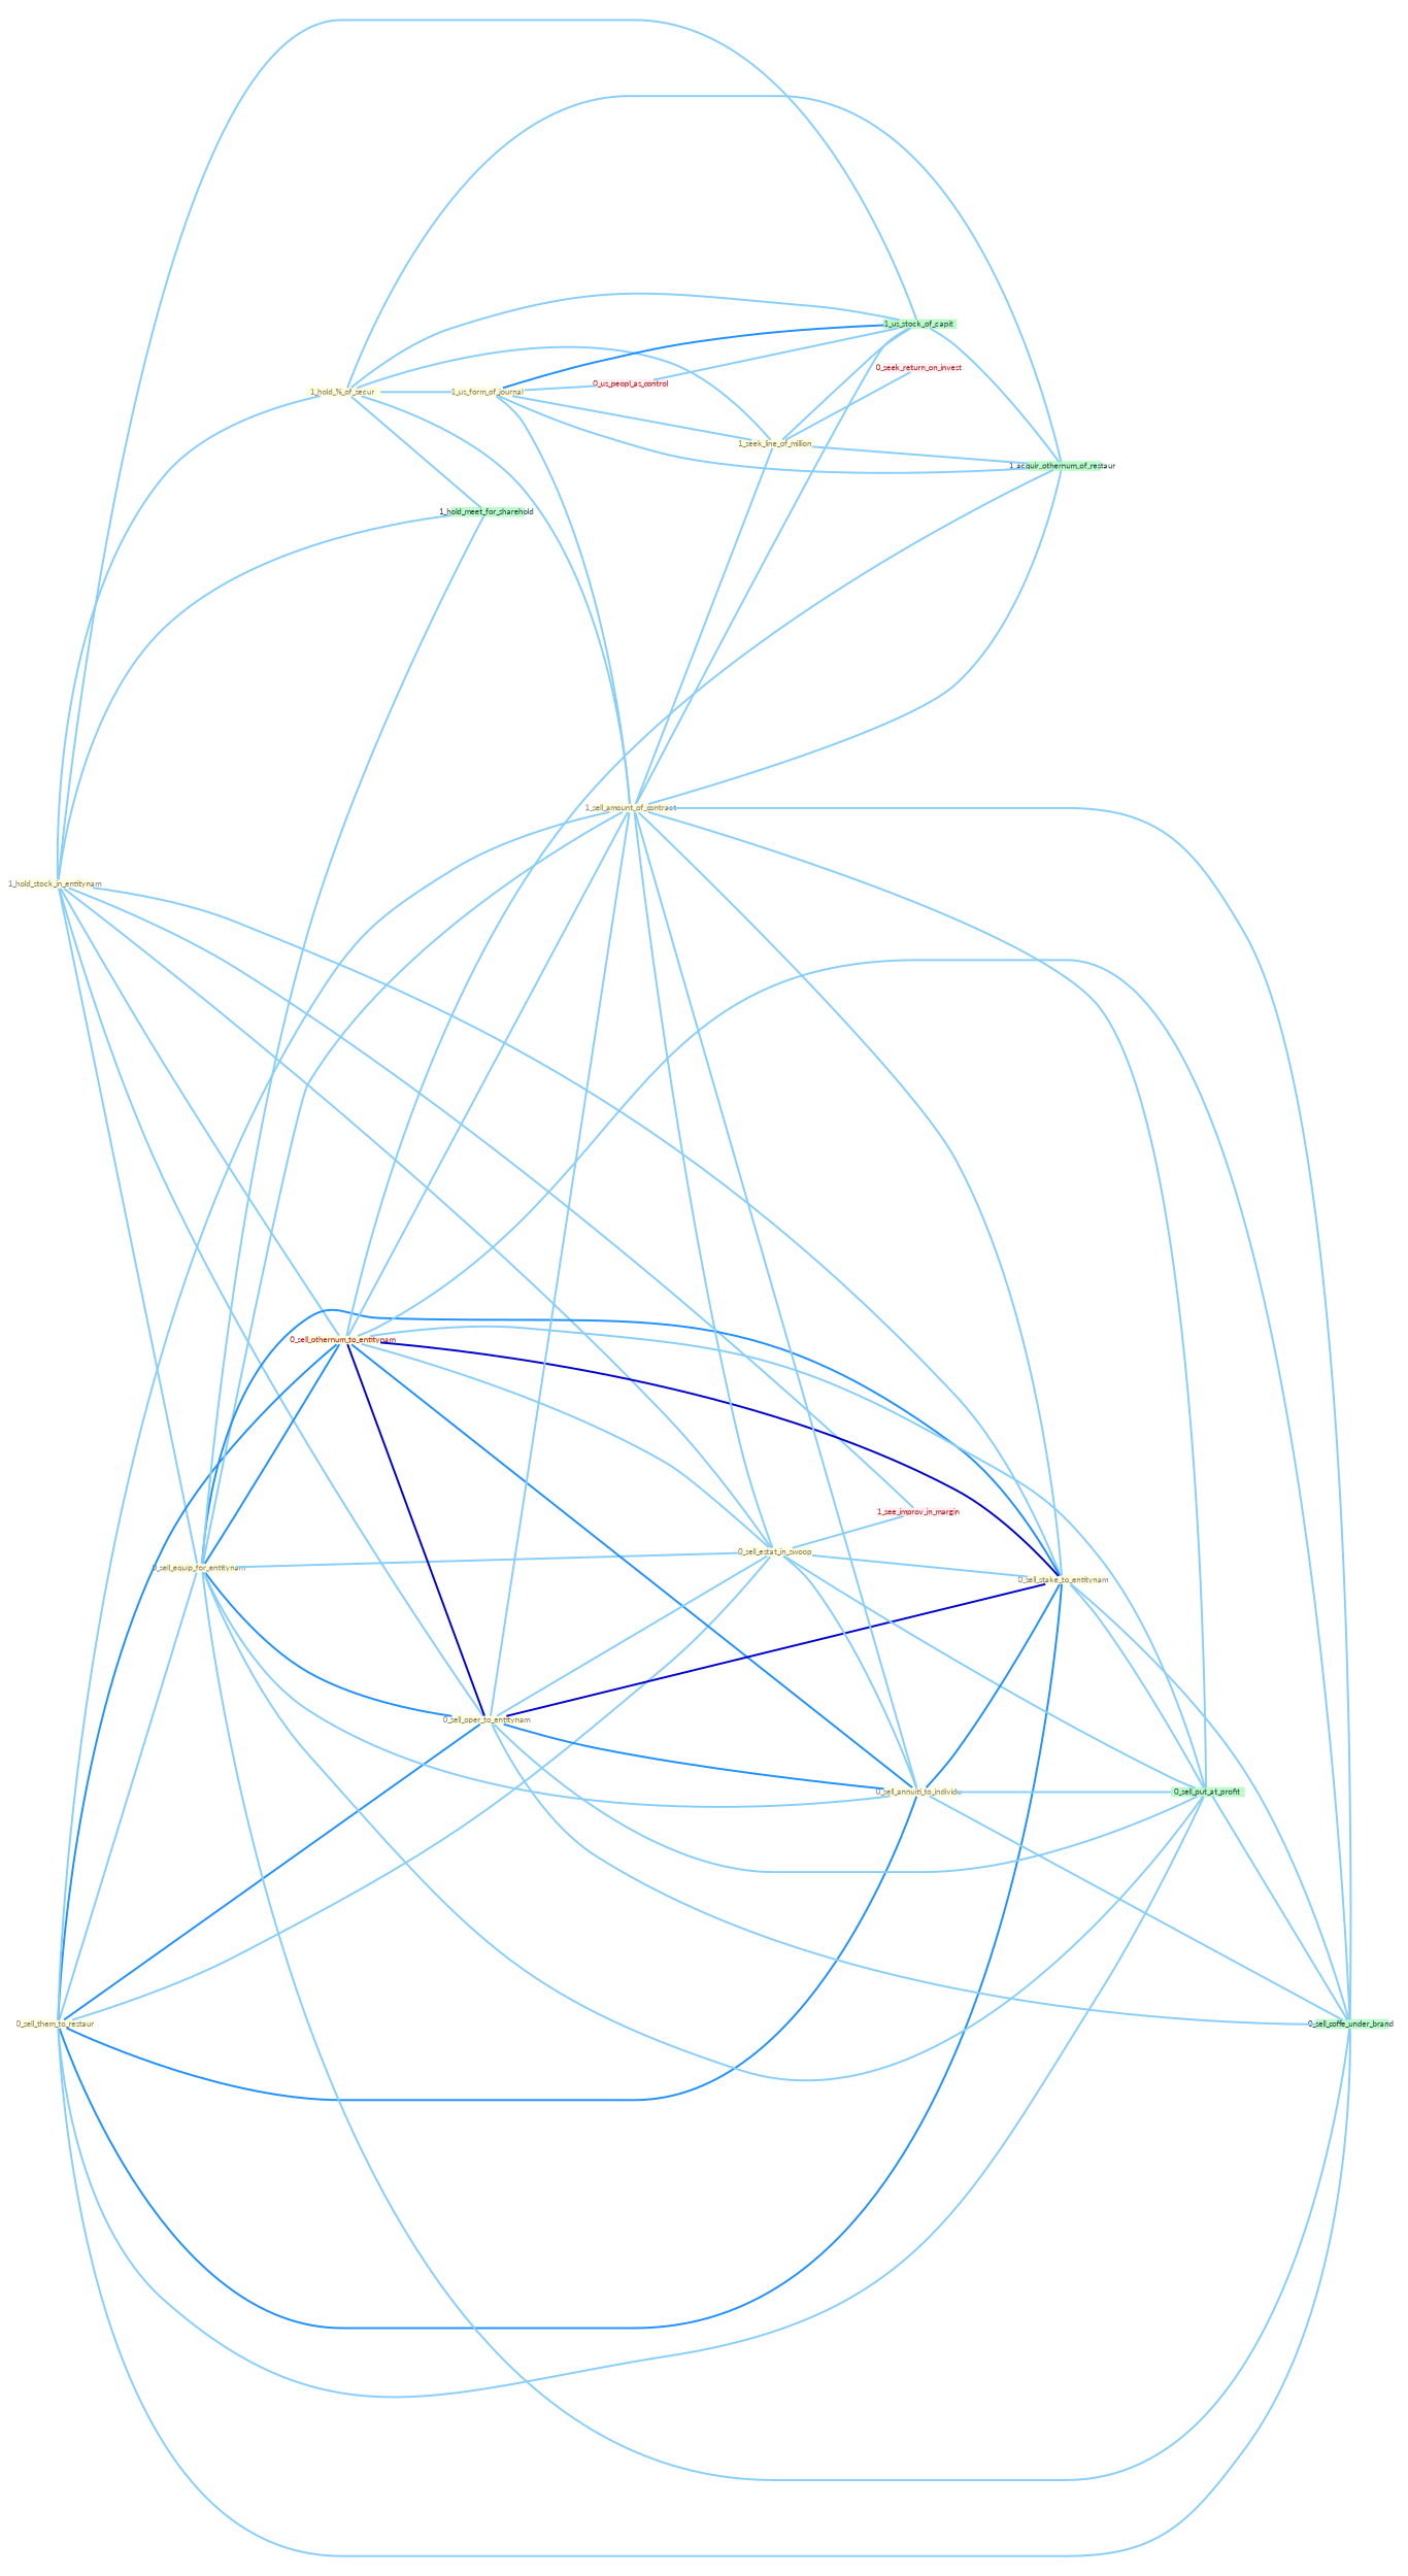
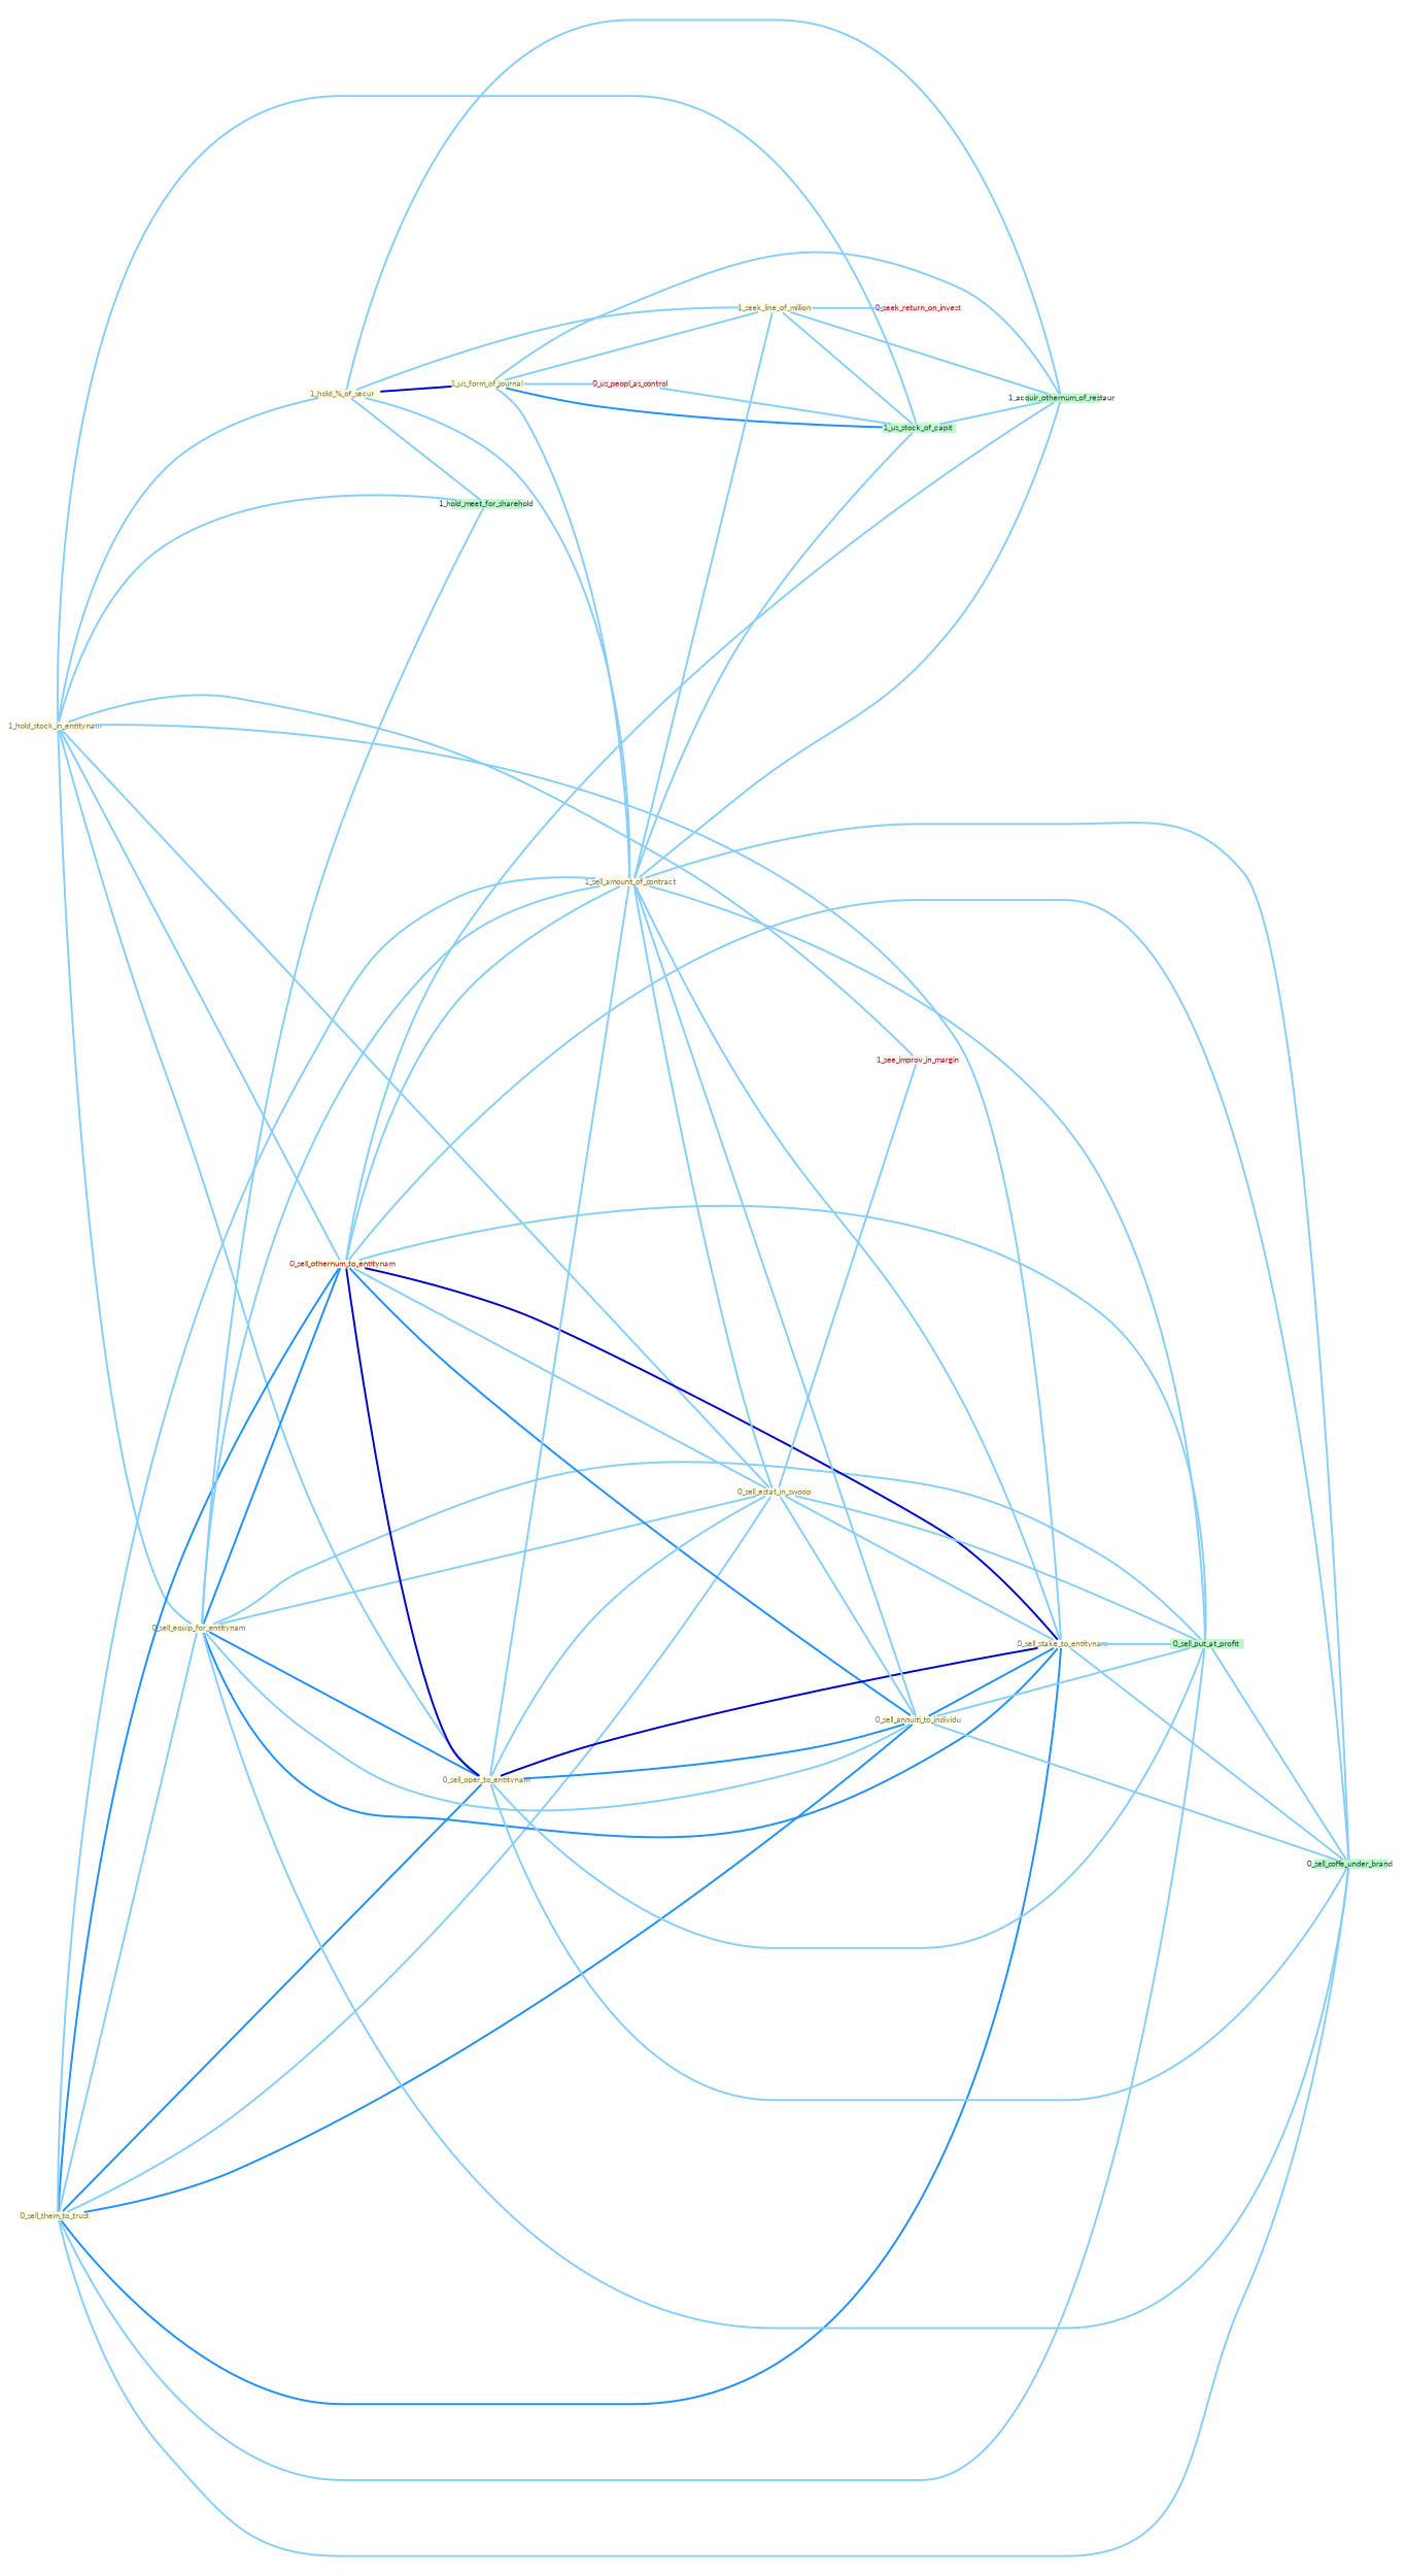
  graph {
    fontname=Lato
    rankdir=LR
    node [color="#ffffe0" fixedsize=true fontcolor="#8b7d6b" fontname=Lato fontsize=4 shape=polygon style=filled]
    edge [color="#87cefa" fontname=Lato w=1]
    "1_hold_stock_in_entitynam " [height=.06 width=.5]
    "1_hold_%_of_secur " [height=.06 width=.5]
-   "0_sell_them_to_trust " [height=.06 width=.5 label="0_sell_them_to_restaur"]
+   "0_sell_them_to_trust " [height=.06 width=.5]
    "0_sell_equip_for_entitynam " [height=.06 width=.5]
    "0_sell_othernum_to_entitynam " [fontcolor="#b22222" height=.06 width=.5]
    "0_sell_oper_to_entitynam " [height=.06 width=.5]
    "1_us_form_of_journal " [height=.06 width=.5]
    "1_sell_amount_of_contract " [height=.06 width=.5]
    "0_sell_estat_in_swoop " [height=.06 width=.5]
    "0_sell_annuiti_to_individu " [height=.06 width=.5]
    "1_seek_line_of_million " [height=.06 width=.5]
    "0_sell_stake_to_entitynam " [height=.06 width=.5]
    "0_us_peopl_as_control " [color="#fff0f5" fontcolor="#b22222" height=.06 width=.5]
    "0_seek_return_on_invest " [color="#fff0f5" fontcolor="#b22222" height=.06 width=.5]
    "1_see_improv_in_margin " [color="#fff0f5" fontcolor="#b22222" height=.06 width=.5]
    "1_us_stock_of_capit " [color="#BDFCC9" fontcolor="#2f4f4f" height=.06 width=.5]
    "1_hold_meet_for_sharehold " [color="#BDFCC9" fontcolor="#2f4f4f" height=.06 width=.5]
    "1_acquir_othernum_of_restaur " [color="#BDFCC9" fontcolor="#2f4f4f" height=.06 width=.5]
    "0_sell_put_at_profit " [color="#BDFCC9" fontcolor="#2f4f4f" height=.06 width=.5]
    "0_sell_coffe_under_brand " [color="#BDFCC9" fontcolor="#2f4f4f" height=.06 width=.5]
    subgraph sub_1 {
      "1_hold_stock_in_entitynam "
      "1_hold_%_of_secur "
      "0_sell_them_to_trust "
      "0_sell_equip_for_entitynam "
      "0_sell_othernum_to_entitynam "
      "0_sell_oper_to_entitynam "
      "1_us_form_of_journal "
      "1_sell_amount_of_contract "
      "0_sell_estat_in_swoop "
      "0_sell_annuiti_to_individu "
      "1_seek_line_of_million "
      "0_sell_stake_to_entitynam "
    }
    subgraph sub_2 {
      "0_us_peopl_as_control "
      "0_seek_return_on_invest "
      "1_see_improv_in_margin "
    }
    "1_hold_stock_in_entitynam " -- "1_hold_%_of_secur "
    "1_hold_stock_in_entitynam " -- "0_sell_equip_for_entitynam "
    "1_hold_stock_in_entitynam " -- "0_sell_othernum_to_entitynam "
    "1_hold_stock_in_entitynam " -- "0_sell_oper_to_entitynam "
    "1_hold_stock_in_entitynam " -- "0_sell_estat_in_swoop "
    "1_hold_stock_in_entitynam " -- "0_sell_stake_to_entitynam "
    "1_hold_stock_in_entitynam " -- "1_see_improv_in_margin "
    "1_hold_stock_in_entitynam " -- "1_us_stock_of_capit "
    "1_hold_stock_in_entitynam " -- "1_hold_meet_for_sharehold "
-   "1_hold_%_of_secur " -- "1_us_form_of_journal "
+   "1_hold_%_of_secur " -- "1_us_form_of_journal " [color="#0000cd"]
    "1_hold_%_of_secur " -- "1_sell_amount_of_contract "
    "1_hold_%_of_secur " -- "1_seek_line_of_million "
-   "1_hold_%_of_secur " -- "1_us_stock_of_capit "
    "1_hold_%_of_secur " -- "1_hold_meet_for_sharehold "
    "1_hold_%_of_secur " -- "1_acquir_othernum_of_restaur "
    "0_sell_them_to_trust " -- "0_sell_equip_for_entitynam "
    "0_sell_them_to_trust " -- "0_sell_othernum_to_entitynam " [color="#1e90ff" w=2]
    "0_sell_them_to_trust " -- "0_sell_oper_to_entitynam " [color="#1e90ff" w=2]
    "0_sell_them_to_trust " -- "1_sell_amount_of_contract "
    "0_sell_them_to_trust " -- "0_sell_estat_in_swoop "
    "0_sell_them_to_trust " -- "0_sell_annuiti_to_individu " [color="#1e90ff" w=2]
    "0_sell_them_to_trust " -- "0_sell_stake_to_entitynam " [color="#1e90ff" w=2]
    "0_sell_them_to_trust " -- "0_sell_put_at_profit "
    "0_sell_them_to_trust " -- "0_sell_coffe_under_brand "
    "0_sell_equip_for_entitynam " -- "0_sell_othernum_to_entitynam " [color="#1e90ff" w=2]
    "0_sell_equip_for_entitynam " -- "0_sell_oper_to_entitynam " [color="#1e90ff" w=2]
    "0_sell_equip_for_entitynam " -- "1_sell_amount_of_contract "
    "0_sell_equip_for_entitynam " -- "0_sell_estat_in_swoop "
    "0_sell_equip_for_entitynam " -- "0_sell_annuiti_to_individu "
    "0_sell_equip_for_entitynam " -- "0_sell_stake_to_entitynam " [color="#1e90ff" w=2]
    "0_sell_equip_for_entitynam " -- "1_hold_meet_for_sharehold "
    "0_sell_equip_for_entitynam " -- "0_sell_put_at_profit "
    "0_sell_equip_for_entitynam " -- "0_sell_coffe_under_brand "
    "0_sell_othernum_to_entitynam " -- "0_sell_oper_to_entitynam " [color="#0000cd" w=3]
    "0_sell_othernum_to_entitynam " -- "1_sell_amount_of_contract "
    "0_sell_othernum_to_entitynam " -- "0_sell_estat_in_swoop "
    "0_sell_othernum_to_entitynam " -- "0_sell_annuiti_to_individu " [color="#1e90ff" w=2]
    "0_sell_othernum_to_entitynam " -- "0_sell_stake_to_entitynam " [color="#0000cd" w=3]
    "0_sell_othernum_to_entitynam " -- "1_acquir_othernum_of_restaur "
    "0_sell_othernum_to_entitynam " -- "0_sell_put_at_profit "
    "0_sell_othernum_to_entitynam " -- "0_sell_coffe_under_brand "
    "0_sell_oper_to_entitynam " -- "1_sell_amount_of_contract "
    "0_sell_oper_to_entitynam " -- "0_sell_estat_in_swoop "
    "0_sell_oper_to_entitynam " -- "0_sell_annuiti_to_individu " [color="#1e90ff" w=2]
    "0_sell_oper_to_entitynam " -- "0_sell_stake_to_entitynam " [color="#0000cd" w=3]
    "0_sell_oper_to_entitynam " -- "0_sell_put_at_profit "
    "0_sell_oper_to_entitynam " -- "0_sell_coffe_under_brand "
    "1_us_form_of_journal " -- "1_sell_amount_of_contract "
    "1_us_form_of_journal " -- "1_seek_line_of_million "
    "1_us_form_of_journal " -- "0_us_peopl_as_control "
    "1_us_form_of_journal " -- "1_us_stock_of_capit " [color="#1e90ff" w=2]
    "1_us_form_of_journal " -- "1_acquir_othernum_of_restaur "
    "1_sell_amount_of_contract " -- "0_sell_estat_in_swoop "
    "1_sell_amount_of_contract " -- "0_sell_annuiti_to_individu "
    "1_sell_amount_of_contract " -- "1_seek_line_of_million "
    "1_sell_amount_of_contract " -- "0_sell_stake_to_entitynam "
    "1_sell_amount_of_contract " -- "1_us_stock_of_capit "
    "1_sell_amount_of_contract " -- "1_acquir_othernum_of_restaur "
    "1_sell_amount_of_contract " -- "0_sell_put_at_profit "
    "1_sell_amount_of_contract " -- "0_sell_coffe_under_brand "
    "0_sell_estat_in_swoop " -- "0_sell_annuiti_to_individu "
    "0_sell_estat_in_swoop " -- "0_sell_stake_to_entitynam "
    "0_sell_estat_in_swoop " -- "1_see_improv_in_margin "
    "0_sell_estat_in_swoop " -- "0_sell_put_at_profit "
    "0_sell_annuiti_to_individu " -- "0_sell_stake_to_entitynam " [color="#1e90ff" w=2]
    "0_sell_annuiti_to_individu " -- "0_sell_put_at_profit "
    "0_sell_annuiti_to_individu " -- "0_sell_coffe_under_brand "
    "1_seek_line_of_million " -- "0_seek_return_on_invest "
    "1_seek_line_of_million " -- "1_us_stock_of_capit "
    "1_seek_line_of_million " -- "1_acquir_othernum_of_restaur "
    "0_sell_stake_to_entitynam " -- "0_sell_put_at_profit "
    "0_sell_stake_to_entitynam " -- "0_sell_coffe_under_brand "
    "0_us_peopl_as_control " -- "1_us_stock_of_capit "
    "1_us_stock_of_capit " -- "1_acquir_othernum_of_restaur "
    "0_sell_put_at_profit " -- "0_sell_coffe_under_brand "
  }
